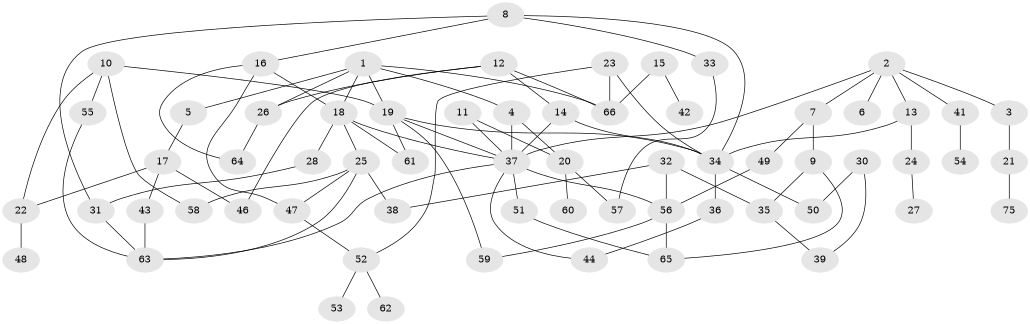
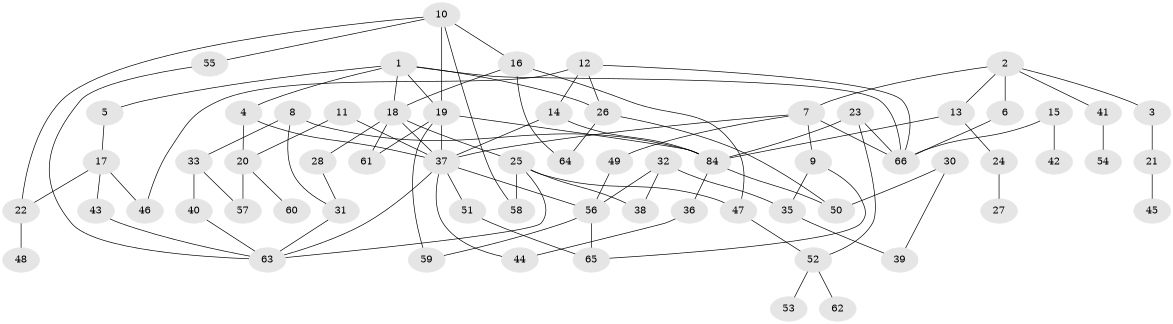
  graph {
    node [color=gray90 style=filled]
    edge [weight=1.0]
    1
    4
    5
    18
    19
    26
    66
    37
    20
    17
    28
    25
    61
-   34
+   34 [label=84]
    59
    64
    50
    2
    3
    6
    7
    13
    41
    21
    9
    49
    24
    63
    56
    44
    51
    54
-   45 [label=75]
+   45
    57
    60
    22
    46
    43
    35
    65
    8
    16
    31
    33
    47
+   40
    36
    39
    10
    55
    58
    48
    11
    12
    14
    27
    15
    42
    52
    38
    23
    53
    62
    30
    32
    1 -- 4
    1 -- 5
    1 -- 18
    1 -- 19
    1 -- 26
    1 -- 66
    4 -- 37
    4 -- 20
    5 -- 17
    18 -- 37
    18 -- 28
    18 -- 25
    18 -- 61
    19 -- 37
    19 -- 61
    19 -- 34
    19 -- 59
    26 -- 64
+   26 -- 50
    37 -- 63
    37 -- 56
    37 -- 44
    37 -- 51
    20 -- 57
    20 -- 60
    17 -- 22
    17 -- 46
    17 -- 43
    28 -- 31
    25 -- 63
    25 -- 47
    25 -- 58
    25 -- 38
    34 -- 50
    34 -- 36
-   2 -- 37
+   7 -- 37
    2 -- 3
    2 -- 6
    2 -- 7
    2 -- 13
    2 -- 41
    3 -- 21
+   6 -- 66
+   7 -- 66
    7 -- 9
    7 -- 49
    13 -- 34
    13 -- 24
    41 -- 54
    21 -- 45
    9 -- 35
    9 -- 65
    49 -- 56
    24 -- 27
    56 -- 59
    56 -- 65
    51 -- 65
    22 -- 48
    43 -- 63
    35 -- 39
    8 -- 34
-   8 -- 16
+   10 -- 16
    8 -- 31
    8 -- 33
    16 -- 18
    16 -- 64
    16 -- 47
    31 -- 63
    33 -- 57
+   33 -- 40
    47 -- 52
+   40 -- 63
    36 -- 44
    10 -- 19
    10 -- 22
    10 -- 55
    10 -- 58
    55 -- 63
    11 -- 37
    11 -- 20
    12 -- 26
    12 -- 66
    12 -- 46
    12 -- 14
    14 -- 37
    14 -- 34
    15 -- 66
    15 -- 42
    52 -- 53
    52 -- 62
    23 -- 66
    23 -- 34
    23 -- 52
    30 -- 50
    30 -- 39
    32 -- 56
    32 -- 35
    32 -- 38
  }
